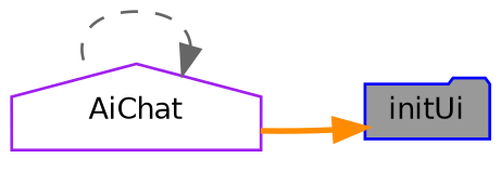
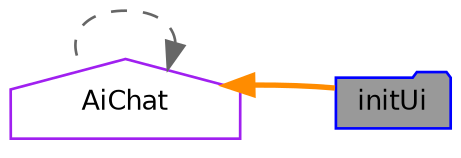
  digraph {
    rankdir=RL
    node [fontname=Helvetica fontsize=10 style=filled]
    edge [dir=back fontname=Helvetica fontsize=10 labelfontname=Helvetica labelfontsize=10]
    n1 [color=blue fillcolor=grey60 fontcolor=black height=0.2 label=initUi shape=folder width=0.4]
    n2 [color=purple fillcolor=white height=0.2 label=AiChat shape=house width=0.4]
-   n1 -> n2 [color=darkorange style=bold]
+   n2 -> n1 [color=darkorange style=bold]
    n2 -> n2 [color=gray40 style=dashed]
  }
